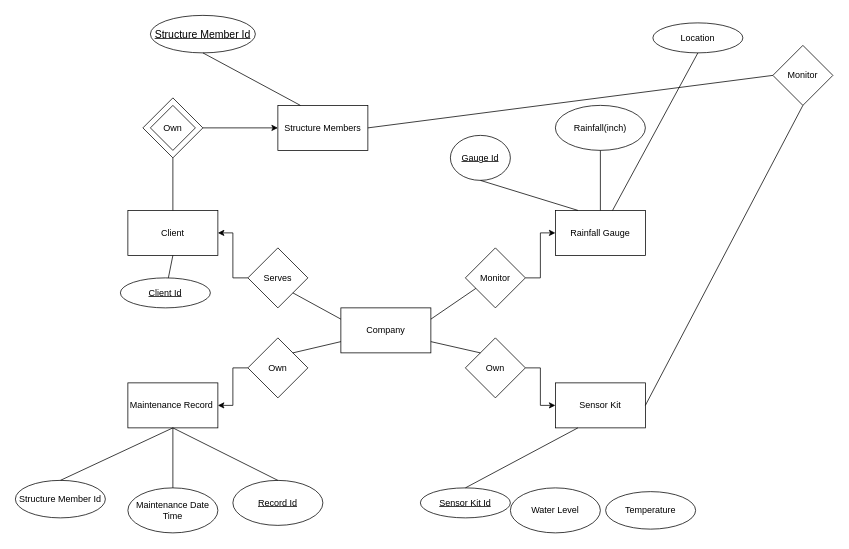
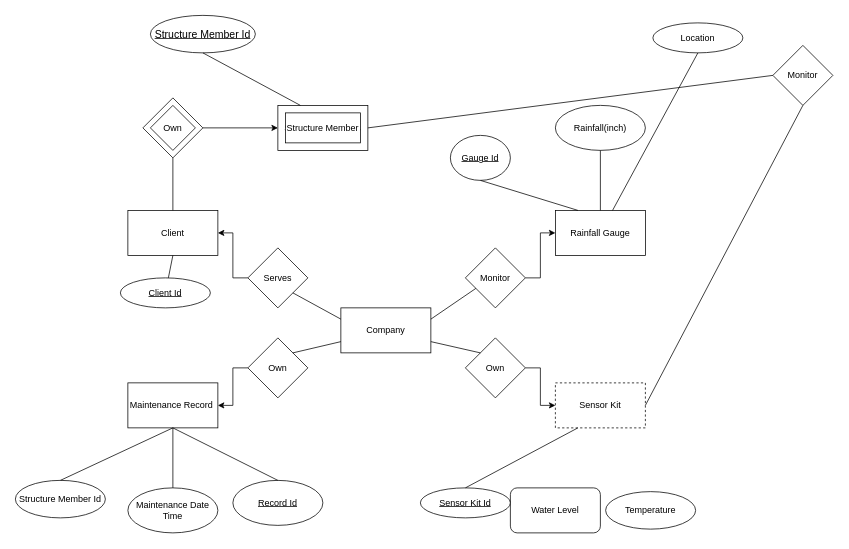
  <mxCell id="0" />
  <mxCell id="1" parent="0" />
  <mxCell id="2" value="Client" style="rounded=0;whiteSpace=wrap;html=1;" vertex="1" parent="1"><mxGeometry x="170" y="280" width="120" height="60" as="geometry" /></mxCell>
  <mxCell id="3" value="Company" style="rounded=0;whiteSpace=wrap;html=1;" vertex="1" parent="1"><mxGeometry x="454" y="410" width="120" height="60" as="geometry" /></mxCell>
  <mxCell id="4" value="Rainfall Gauge" style="rounded=0;whiteSpace=wrap;html=1;" vertex="1" parent="1"><mxGeometry x="740" y="280" width="120" height="60" as="geometry" /></mxCell>
  <mxCell id="5" value="Maintenance Record&amp;nbsp;" style="rounded=0;whiteSpace=wrap;html=1;" vertex="1" parent="1"><mxGeometry x="170" y="510" width="120" height="60" as="geometry" /></mxCell>
- <mxCell id="6" value="Sensor Kit" style="rounded=0;whiteSpace=wrap;html=1;" vertex="1" parent="1"><mxGeometry x="740" y="510" width="120" height="60" as="geometry" /></mxCell>
+ <mxCell id="6" value="Sensor Kit" style="rounded=0;whiteSpace=wrap;html=1;dashed=1;" vertex="1" parent="1"><mxGeometry x="740" y="510" width="120" height="60" as="geometry" /></mxCell>
  <mxCell id="7" style="edgeStyle=orthogonalEdgeStyle;rounded=0;orthogonalLoop=1;jettySize=auto;html=1;entryX=1;entryY=0.5;entryDx=0;entryDy=0;" edge="1" parent="1" source="8" target="5"><mxGeometry relative="1" as="geometry" /></mxCell>
  <mxCell id="8" value="Own" style="rhombus;whiteSpace=wrap;html=1;" vertex="1" parent="1"><mxGeometry x="330" y="450" width="80" height="80" as="geometry" /></mxCell>
  <mxCell id="9" style="edgeStyle=orthogonalEdgeStyle;rounded=0;orthogonalLoop=1;jettySize=auto;html=1;entryX=0;entryY=0.5;entryDx=0;entryDy=0;" edge="1" parent="1" source="10" target="6"><mxGeometry relative="1" as="geometry" /></mxCell>
  <mxCell id="10" value="Own" style="rhombus;whiteSpace=wrap;html=1;" vertex="1" parent="1"><mxGeometry x="620" y="450" width="80" height="80" as="geometry" /></mxCell>
  <mxCell id="11" style="edgeStyle=orthogonalEdgeStyle;rounded=0;orthogonalLoop=1;jettySize=auto;html=1;entryX=1;entryY=0.5;entryDx=0;entryDy=0;" edge="1" parent="1" source="12" target="2"><mxGeometry relative="1" as="geometry" /></mxCell>
  <mxCell id="12" value="Serves" style="rhombus;whiteSpace=wrap;html=1;" vertex="1" parent="1"><mxGeometry x="330" y="330" width="80" height="80" as="geometry" /></mxCell>
  <mxCell id="13" style="edgeStyle=orthogonalEdgeStyle;rounded=0;orthogonalLoop=1;jettySize=auto;html=1;entryX=0;entryY=0.5;entryDx=0;entryDy=0;" edge="1" parent="1" source="14" target="4"><mxGeometry relative="1" as="geometry" /></mxCell>
  <mxCell id="14" value="Monitor" style="rhombus;whiteSpace=wrap;html=1;" vertex="1" parent="1"><mxGeometry x="620" y="330" width="80" height="80" as="geometry" /></mxCell>
  <mxCell id="15" value="" style="endArrow=none;html=1;rounded=0;entryX=0.175;entryY=0.675;entryDx=0;entryDy=0;entryPerimeter=0;exitX=1;exitY=0.25;exitDx=0;exitDy=0;" edge="1" parent="1" source="3" target="14"><mxGeometry width="50" height="50" relative="1" as="geometry"><mxPoint x="580" y="420" as="sourcePoint" /><mxPoint x="540" y="430" as="targetPoint" /><Array as="points" /></mxGeometry></mxCell>
  <mxCell id="16" value="" style="endArrow=none;html=1;rounded=0;entryX=0;entryY=0;entryDx=0;entryDy=0;exitX=1;exitY=0.75;exitDx=0;exitDy=0;" edge="1" parent="1" source="3" target="10"><mxGeometry width="50" height="50" relative="1" as="geometry"><mxPoint x="490" y="480" as="sourcePoint" /><mxPoint x="540" y="430" as="targetPoint" /></mxGeometry></mxCell>
  <mxCell id="17" value="" style="endArrow=none;html=1;rounded=0;entryX=1;entryY=0;entryDx=0;entryDy=0;exitX=0;exitY=0.75;exitDx=0;exitDy=0;" edge="1" parent="1" source="3" target="8"><mxGeometry width="50" height="50" relative="1" as="geometry"><mxPoint x="490" y="480" as="sourcePoint" /><mxPoint x="540" y="430" as="targetPoint" /></mxGeometry></mxCell>
  <mxCell id="18" value="" style="endArrow=none;html=1;rounded=0;entryX=1;entryY=1;entryDx=0;entryDy=0;exitX=0;exitY=0.25;exitDx=0;exitDy=0;" edge="1" parent="1" source="3" target="12"><mxGeometry width="50" height="50" relative="1" as="geometry"><mxPoint x="490" y="480" as="sourcePoint" /><mxPoint x="540" y="430" as="targetPoint" /></mxGeometry></mxCell>
- <mxCell id="19" value="Water Level" style="ellipse;whiteSpace=wrap;html=1;rounded=0;" vertex="1" parent="1"><mxGeometry x="680" y="650" width="120" height="60" as="geometry" /></mxCell>
+ <mxCell id="19" value="Water Level" style="whiteSpace=wrap;html=1;rounded=1;" vertex="1" parent="1"><mxGeometry x="680" y="650" width="120" height="60" as="geometry" /></mxCell>
  <mxCell id="20" value="Rainfall(inch)" style="ellipse;whiteSpace=wrap;html=1;rounded=0;" vertex="1" parent="1"><mxGeometry x="740" y="140" width="120" height="60" as="geometry" /></mxCell>
  <mxCell id="21" value="Structure Members" style="rounded=0;whiteSpace=wrap;html=1;" vertex="1" parent="1"><mxGeometry x="370" y="140" width="120" height="60" as="geometry" /></mxCell>
  <mxCell id="22" style="edgeStyle=orthogonalEdgeStyle;rounded=0;orthogonalLoop=1;jettySize=auto;html=1;entryX=0;entryY=0.5;entryDx=0;entryDy=0;" edge="1" parent="1" source="23" target="21"><mxGeometry relative="1" as="geometry" /></mxCell>
  <mxCell id="23" value="Own" style="rhombus;whiteSpace=wrap;html=1;" vertex="1" parent="1"><mxGeometry x="190" y="130" width="80" height="80" as="geometry" /></mxCell>
  <mxCell id="24" value="" style="endArrow=none;html=1;rounded=0;entryX=0.5;entryY=1;entryDx=0;entryDy=0;" edge="1" parent="1" source="2" target="23"><mxGeometry width="50" height="50" relative="1" as="geometry"><mxPoint x="490" y="480" as="sourcePoint" /><mxPoint x="540" y="430" as="targetPoint" /></mxGeometry></mxCell>
  <mxCell id="25" value="" style="endArrow=none;html=1;rounded=0;entryX=0.5;entryY=1;entryDx=0;entryDy=0;exitX=0.5;exitY=0;exitDx=0;exitDy=0;" edge="1" parent="1" source="4" target="20"><mxGeometry width="50" height="50" relative="1" as="geometry"><mxPoint x="490" y="320" as="sourcePoint" /><mxPoint x="540" y="270" as="targetPoint" /></mxGeometry></mxCell>
  <mxCell id="26" value="&lt;u&gt;Gauge Id&lt;/u&gt;" style="ellipse;whiteSpace=wrap;html=1;" vertex="1" parent="1"><mxGeometry x="600" y="180" width="80" height="60" as="geometry" /></mxCell>
  <mxCell id="27" value="&lt;u&gt;&lt;font style=&quot;font-size: 14px&quot;&gt;Structure Member Id&lt;/font&gt;&lt;/u&gt;" style="ellipse;whiteSpace=wrap;html=1;" vertex="1" parent="1"><mxGeometry x="200" y="20" width="140" height="50" as="geometry" /></mxCell>
  <mxCell id="28" value="" style="endArrow=none;html=1;rounded=0;entryX=0.5;entryY=1;entryDx=0;entryDy=0;exitX=0.25;exitY=0;exitDx=0;exitDy=0;" edge="1" parent="1" source="21" target="27"><mxGeometry width="50" height="50" relative="1" as="geometry"><mxPoint x="490" y="420" as="sourcePoint" /><mxPoint x="540" y="370" as="targetPoint" /></mxGeometry></mxCell>
  <mxCell id="29" value="" style="endArrow=none;html=1;rounded=0;entryX=0.5;entryY=1;entryDx=0;entryDy=0;exitX=0.25;exitY=0;exitDx=0;exitDy=0;" edge="1" parent="1" source="4" target="26"><mxGeometry width="50" height="50" relative="1" as="geometry"><mxPoint x="490" y="420" as="sourcePoint" /><mxPoint x="540" y="370" as="targetPoint" /></mxGeometry></mxCell>
  <mxCell id="30" value="&lt;u&gt;Sensor Kit Id&lt;/u&gt;" style="ellipse;whiteSpace=wrap;html=1;" vertex="1" parent="1"><mxGeometry x="560" y="650" width="120" height="40" as="geometry" /></mxCell>
  <mxCell id="31" value="" style="endArrow=none;html=1;rounded=0;entryX=0.25;entryY=1;entryDx=0;entryDy=0;exitX=0.5;exitY=0;exitDx=0;exitDy=0;" edge="1" parent="1" source="30" target="6"><mxGeometry width="50" height="50" relative="1" as="geometry"><mxPoint x="490" y="420" as="sourcePoint" /><mxPoint x="540" y="370" as="targetPoint" /></mxGeometry></mxCell>
  <mxCell id="32" value="Temperature" style="ellipse;whiteSpace=wrap;html=1;" vertex="1" parent="1"><mxGeometry x="807" y="655" width="120" height="50" as="geometry" /></mxCell>
  <mxCell id="33" value="&lt;u&gt;Client Id&lt;/u&gt;" style="ellipse;whiteSpace=wrap;html=1;" vertex="1" parent="1"><mxGeometry x="160" y="370" width="120" height="40" as="geometry" /></mxCell>
  <mxCell id="34" value="" style="endArrow=none;html=1;rounded=0;entryX=0.5;entryY=1;entryDx=0;entryDy=0;" edge="1" parent="1" source="33" target="2"><mxGeometry width="50" height="50" relative="1" as="geometry"><mxPoint x="490" y="420" as="sourcePoint" /><mxPoint x="540" y="370" as="targetPoint" /></mxGeometry></mxCell>
  <mxCell id="35" value="&lt;u&gt;Record Id&lt;/u&gt;" style="ellipse;whiteSpace=wrap;html=1;rounded=0;" vertex="1" parent="1"><mxGeometry x="310" y="640" width="120" height="60" as="geometry" /></mxCell>
  <mxCell id="36" value="" style="endArrow=none;html=1;rounded=0;entryX=0.5;entryY=1;entryDx=0;entryDy=0;exitX=0.5;exitY=0;exitDx=0;exitDy=0;" edge="1" parent="1" source="35" target="5"><mxGeometry width="50" height="50" relative="1" as="geometry"><mxPoint x="490" y="420" as="sourcePoint" /><mxPoint x="540" y="370" as="targetPoint" /></mxGeometry></mxCell>
  <mxCell id="37" value="Monitor" style="rhombus;whiteSpace=wrap;html=1;rounded=0;" vertex="1" parent="1"><mxGeometry x="1030" y="60" width="80" height="80" as="geometry" /></mxCell>
  <mxCell id="38" value="" style="endArrow=none;html=1;rounded=0;entryX=0.5;entryY=1;entryDx=0;entryDy=0;exitX=1;exitY=0.5;exitDx=0;exitDy=0;" edge="1" parent="1" source="6" target="37"><mxGeometry width="50" height="50" relative="1" as="geometry"><mxPoint x="490" y="320" as="sourcePoint" /><mxPoint x="540" y="270" as="targetPoint" /></mxGeometry></mxCell>
  <mxCell id="39" value="" style="endArrow=none;html=1;rounded=0;entryX=0;entryY=0.5;entryDx=0;entryDy=0;exitX=1;exitY=0.5;exitDx=0;exitDy=0;" edge="1" parent="1" source="21" target="37"><mxGeometry width="50" height="50" relative="1" as="geometry"><mxPoint x="490" y="320" as="sourcePoint" /><mxPoint x="540" y="270" as="targetPoint" /></mxGeometry></mxCell>
  <mxCell id="40" value="Maintenance Date Time" style="ellipse;whiteSpace=wrap;html=1;rounded=0;" vertex="1" parent="1"><mxGeometry x="170" y="650" width="120" height="60" as="geometry" /></mxCell>
  <mxCell id="41" value="" style="endArrow=none;html=1;rounded=0;exitX=0.5;exitY=0;exitDx=0;exitDy=0;" edge="1" parent="1" source="40"><mxGeometry width="50" height="50" relative="1" as="geometry"><mxPoint x="490" y="410" as="sourcePoint" /><mxPoint x="230" y="570" as="targetPoint" /></mxGeometry></mxCell>
  <mxCell id="42" value="Structure Member Id" style="ellipse;whiteSpace=wrap;html=1;" vertex="1" parent="1"><mxGeometry x="20" y="640" width="120" height="50" as="geometry" /></mxCell>
  <mxCell id="43" value="" style="endArrow=none;html=1;rounded=0;entryX=0.5;entryY=1;entryDx=0;entryDy=0;exitX=0.5;exitY=0;exitDx=0;exitDy=0;" edge="1" parent="1" source="42" target="5"><mxGeometry width="50" height="50" relative="1" as="geometry"><mxPoint x="490" y="410" as="sourcePoint" /><mxPoint x="540" y="360" as="targetPoint" /></mxGeometry></mxCell>
  <mxCell id="44" value="Location" style="ellipse;whiteSpace=wrap;html=1;" vertex="1" parent="1"><mxGeometry x="870" y="30" width="120" height="40" as="geometry" /></mxCell>
  <mxCell id="45" style="edgeStyle=orthogonalEdgeStyle;rounded=0;orthogonalLoop=1;jettySize=auto;html=1;exitX=0.5;exitY=1;exitDx=0;exitDy=0;" edge="1" parent="1" source="44" target="44"><mxGeometry relative="1" as="geometry" /></mxCell>
  <mxCell id="46" value="" style="endArrow=none;html=1;rounded=0;entryX=0.5;entryY=1;entryDx=0;entryDy=0;" edge="1" parent="1" source="4" target="44"><mxGeometry width="50" height="50" relative="1" as="geometry"><mxPoint x="490" y="410" as="sourcePoint" /><mxPoint x="540" y="360" as="targetPoint" /></mxGeometry></mxCell>
+ <mxCell id="47" value="Structure Member" style="rounded=0;whiteSpace=wrap;html=1;" vertex="1" parent="1"><mxGeometry x="380" y="150" width="100" height="40" as="geometry" /></mxCell>
  <mxCell id="48" value="Own" style="rhombus;whiteSpace=wrap;html=1;" vertex="1" parent="1"><mxGeometry x="200" y="140" width="60" height="60" as="geometry" /></mxCell>
